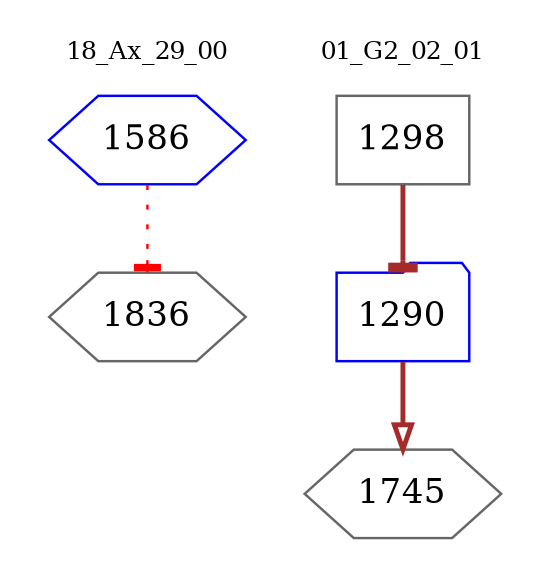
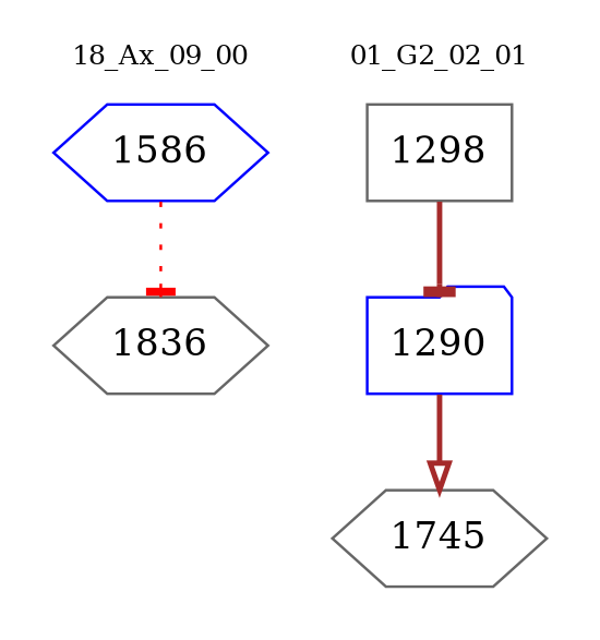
  digraph {
    node [color=gray40 shape=hexagon]
    edge [arrowhead=tee color=brown style=bold]
    n1 [color=blue label=1586]
    n2 [label=1836]
    n3 [label=1298 shape=box]
    n4 [color=blue label=1290 shape=folder]
    n5 [label=1745]
    subgraph cluster_1 {
      color=white
      fontsize=10
-     label="18_Ax_29_00"
+     label="18_Ax_09_00"
      n1
      n2
    }
    subgraph cluster_2 {
      color=white
      fontsize=10
      label="01_G2_02_01"
      n3
      n4
      n5
    }
    n1 -> n2 [color=red style=dotted]
    n3 -> n4
    n4 -> n5 [arrowhead=onormal]
  }
